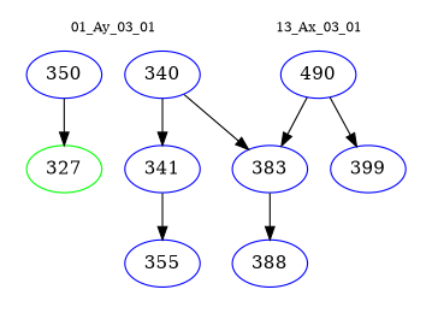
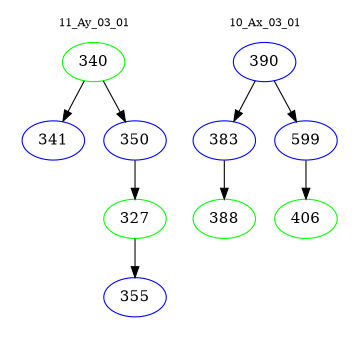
  digraph {
    node [color=blue]
    edge [color=black]
-   n1 [label=340]
+   n1 [color=green label=340]
    n2 [label=341]
    n3 [label=350]
    n4 [label=355]
    n5 [color=green label=327]
-   n6 [label=490]
+   n6 [label=390]
    n7 [label=383]
-   n8 [label=399]
-   n9 [label=388]
+   n8 [label=599]
+   n9 [color=green label=388]
+   n10 [color=green label=406]
    subgraph cluster_1 {
      color=white
      fontsize=10
-     label="01_Ay_03_01"
+     label="11_Ay_03_01"
      n1
      n2
      n3
      n4
      n5
    }
    subgraph cluster_2 {
      color=white
      fontsize=10
-     label="13_Ax_03_01"
+     label="10_Ax_03_01"
      n6
      n7
      n8
      n9
+     n10
    }
    n1 -> n2
-   n1 -> n7
-   n2 -> n4
+   n1 -> n3
+   n5 -> n4
    n3 -> n5
    n6 -> n7
    n6 -> n8
    n7 -> n9
+   n8 -> n10
  }
